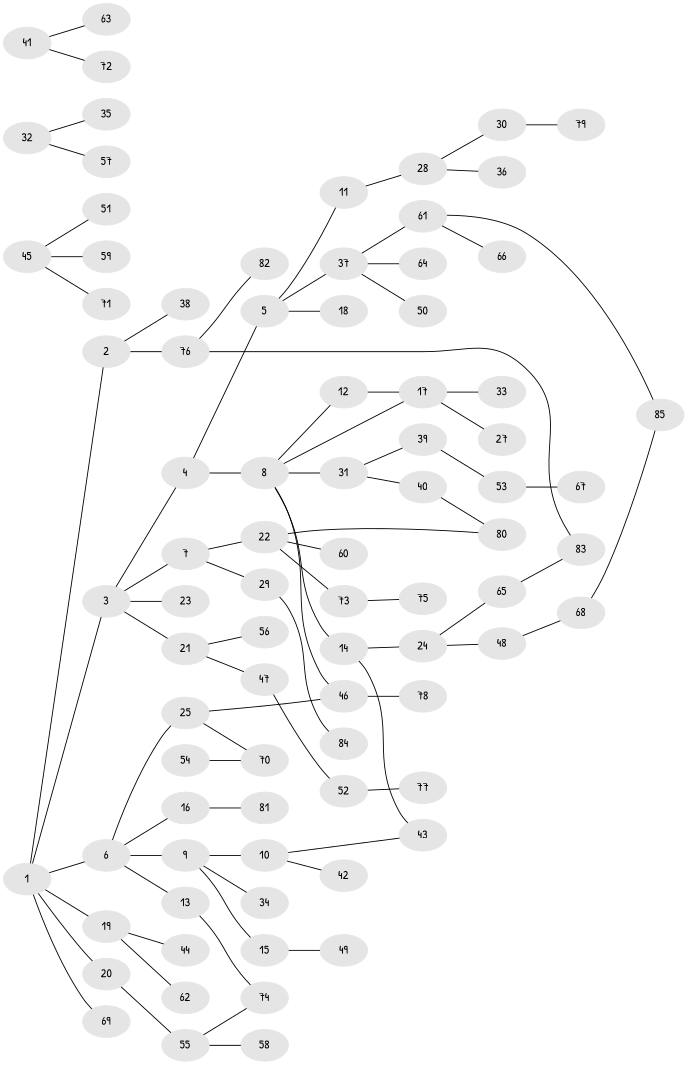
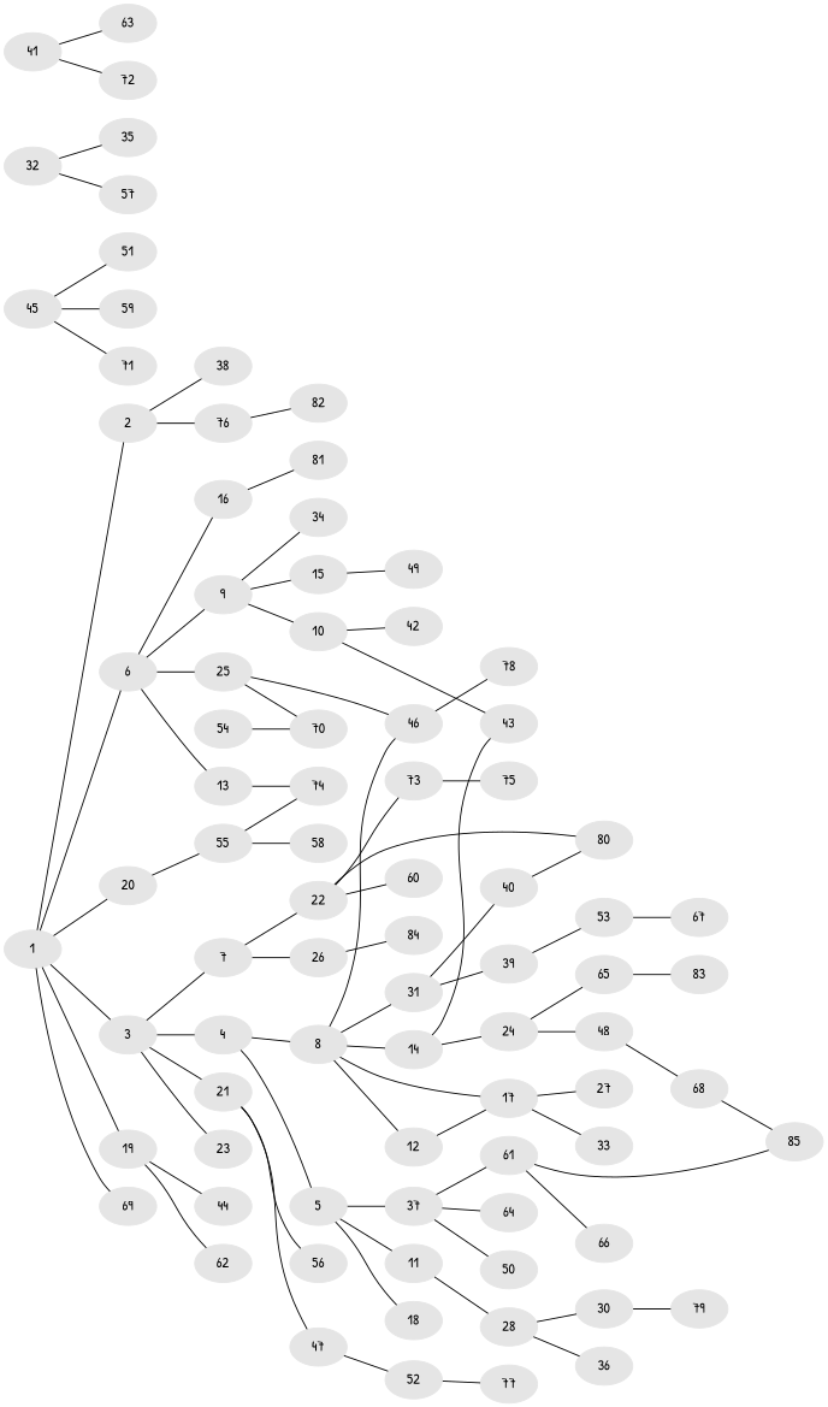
  graph {
    fontname="Patrick Hand"
    rankdir=LR
    node [color=gray90 fontname="Patrick Hand" style=filled]
    edge [fontname="Patrick Hand"]
    1
    2
    3
    6
    19
    20
    69
    38
    76
    4
    7
    21
    23
    9
    13
    16
    25
    44
    62
    55
    83
    82
    5
    8
    22
-   26 [label=29]
+   26
    47
    56
    45
    51
    59
    71
    11
    18
    37
    12
    14
    31
    46
    17
    28
    50
    61
    64
    10
    15
    34
    74
    81
    70
    60
    73
    80
    84
    43
    24
    39
    40
    78
    54
    42
    49
    30
    36
    27
    33
    48
    65
    58
    52
    75
    68
    79
    32
    35
    57
    41
    63
    72
    53
    66
    85
    67
    77
    1 -- 2
    1 -- 3
    1 -- 6
    1 -- 19
    1 -- 20
    1 -- 69
    2 -- 38
    2 -- 76
    3 -- 4
    3 -- 7
    3 -- 21
    3 -- 23
    6 -- 9
    6 -- 13
    6 -- 16
    6 -- 25
    19 -- 44
    19 -- 62
    20 -- 55
-   76 -- 83
    76 -- 82
    4 -- 5
    4 -- 8
    7 -- 22
    7 -- 26
    21 -- 47
    21 -- 56
    9 -- 10
    9 -- 15
    9 -- 34
    13 -- 74
    16 -- 81
    25 -- 46
    25 -- 70
    55 -- 74
    55 -- 58
    5 -- 11
    5 -- 18
    5 -- 37
    8 -- 12
    8 -- 14
    8 -- 31
    8 -- 46
    8 -- 17
    22 -- 60
    22 -- 73
    22 -- 80
    26 -- 84
    47 -- 52
    45 -- 51
    45 -- 59
    45 -- 71
    11 -- 28
    37 -- 50
    37 -- 61
    37 -- 64
    12 -- 17
    14 -- 43
    14 -- 24
    31 -- 39
    31 -- 40
    46 -- 78
    17 -- 27
    17 -- 33
    28 -- 30
    28 -- 36
    61 -- 66
    61 -- 85
    10 -- 43
    10 -- 42
    15 -- 49
    73 -- 75
    24 -- 48
    24 -- 65
    39 -- 53
    40 -- 80
    54 -- 70
    30 -- 79
    48 -- 68
    65 -- 83
    52 -- 77
    68 -- 85
    32 -- 35
    32 -- 57
    41 -- 63
    41 -- 72
    53 -- 67
  }
